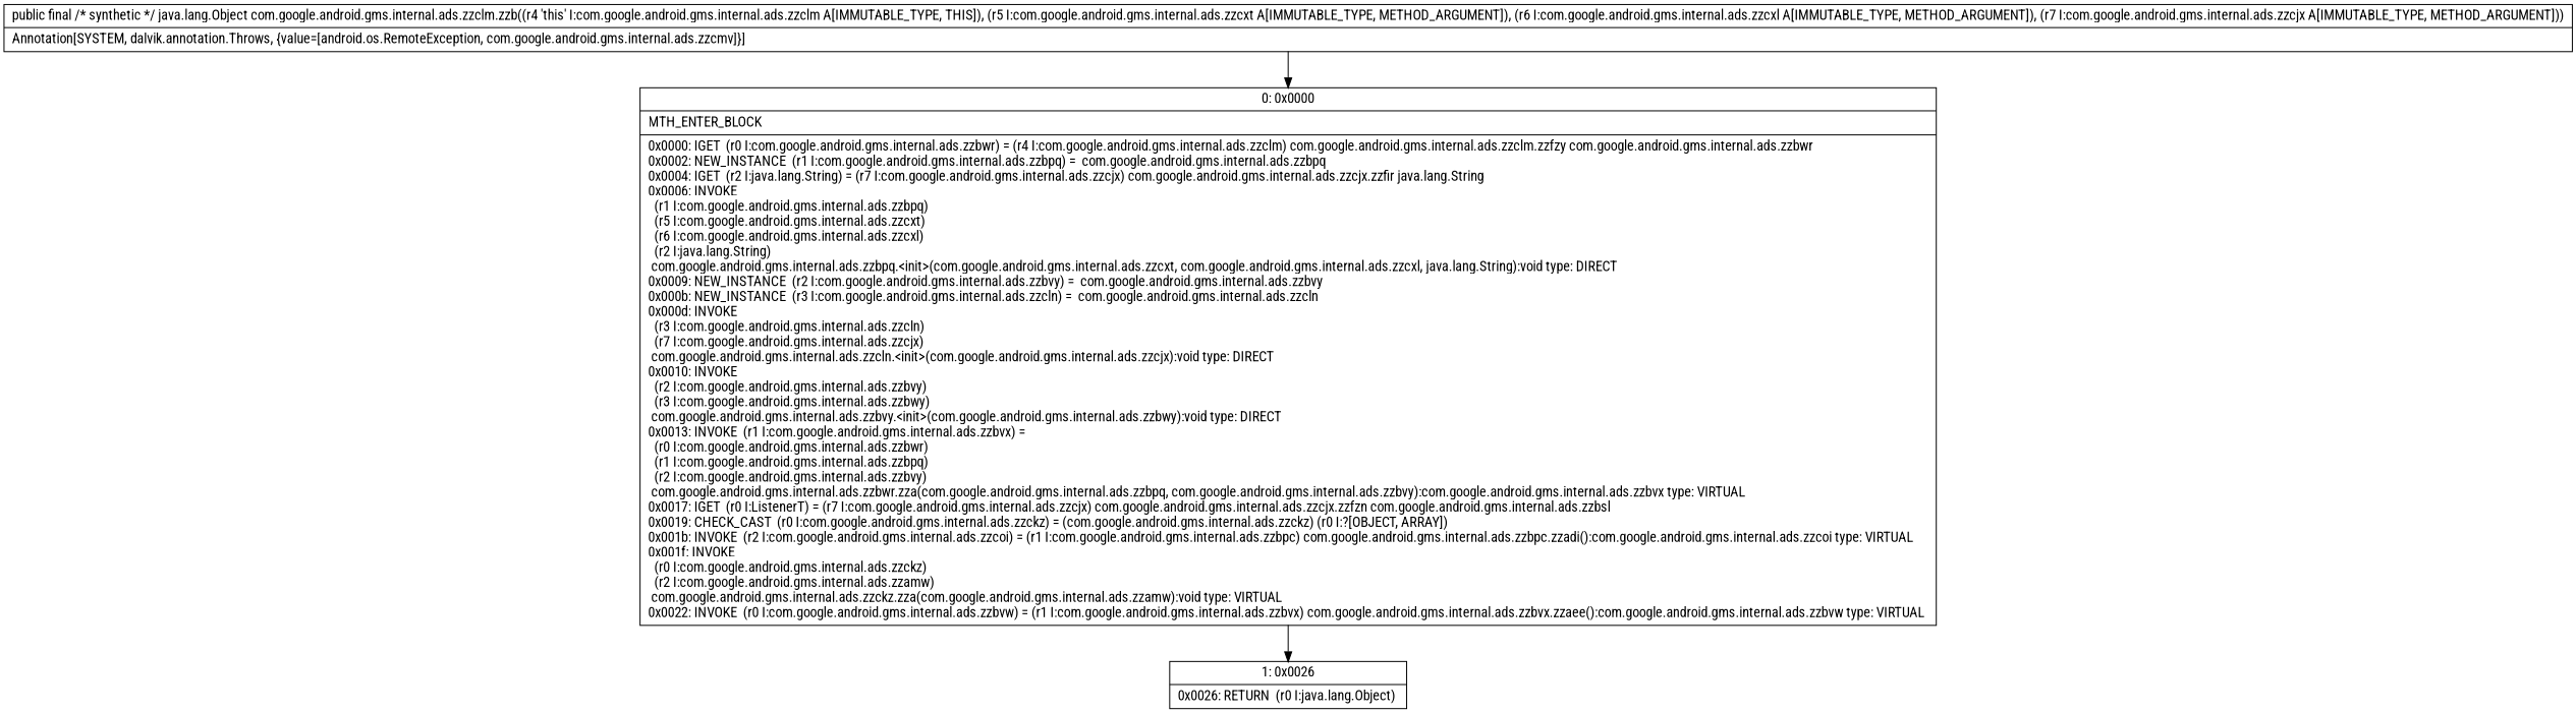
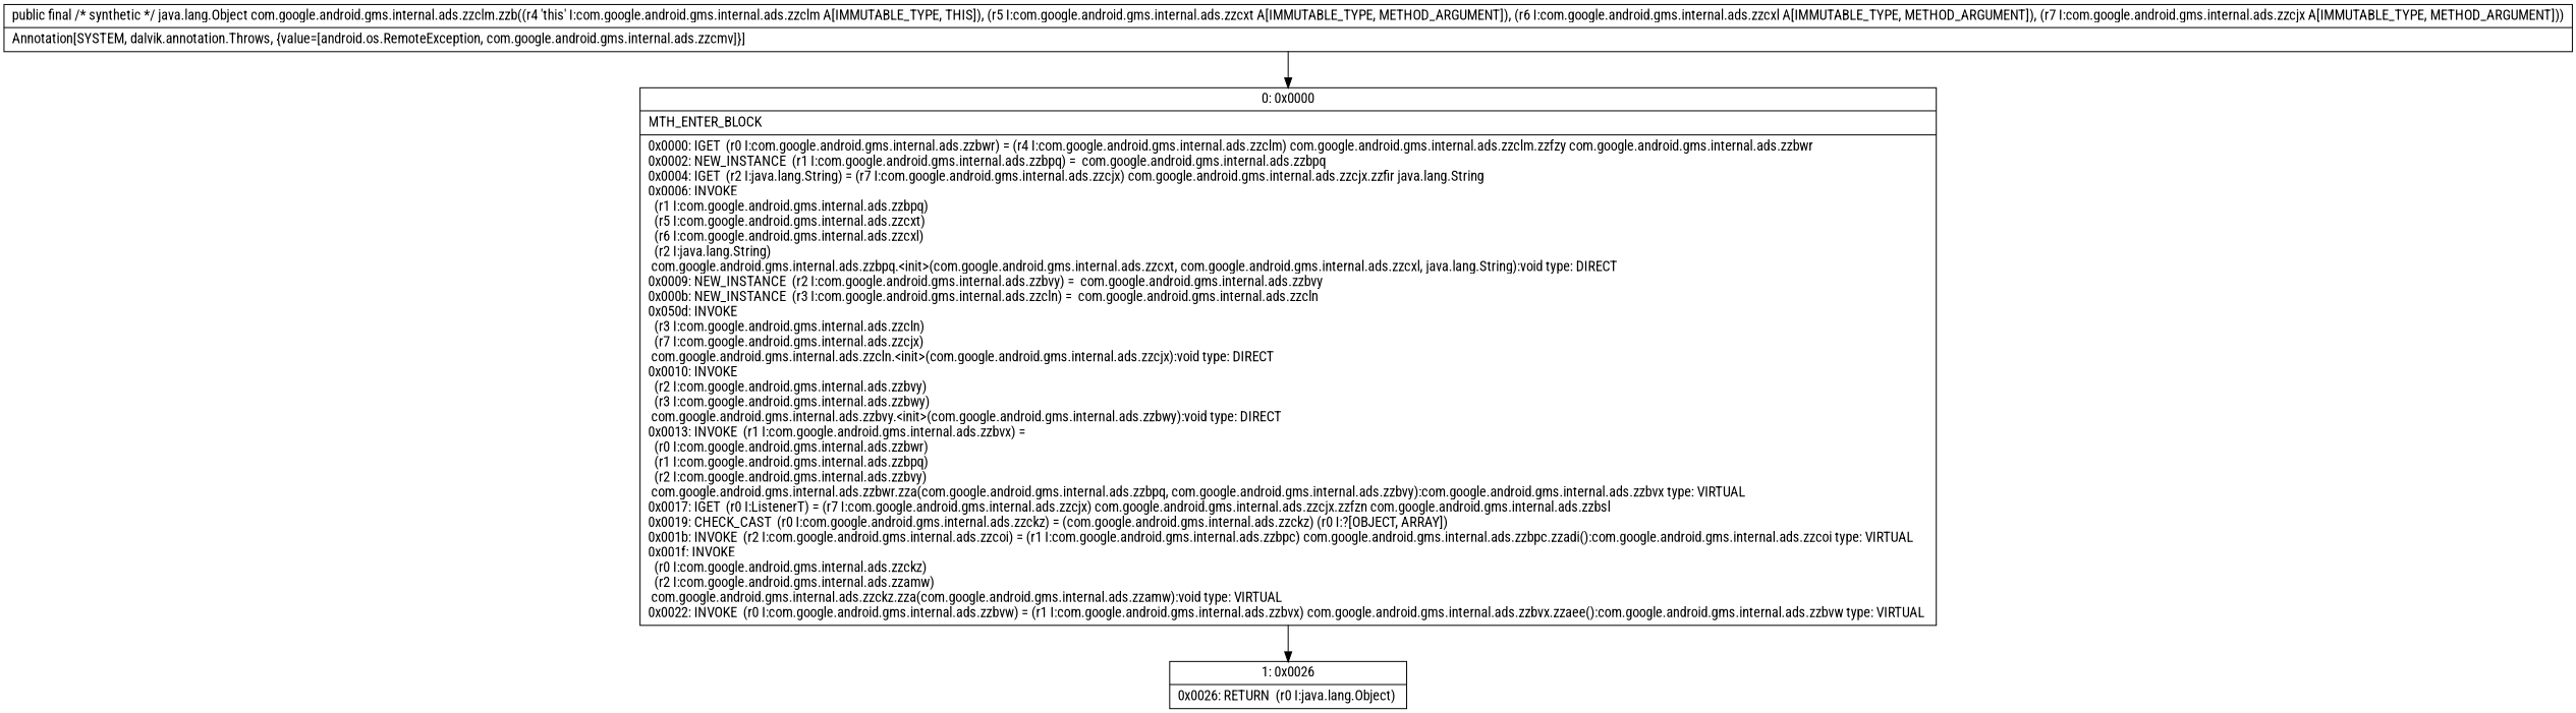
  digraph {
    fontname="Roboto Condensed"
    node [shape=record fontname="Roboto Condensed"]
    edge [fontname="Roboto Condensed"]
-   n1 [label="{0\:\ 0x0000|MTH_ENTER_BLOCK\l|0x0000: IGET  (r0 I:com.google.android.gms.internal.ads.zzbwr) = (r4 I:com.google.android.gms.internal.ads.zzclm) com.google.android.gms.internal.ads.zzclm.zzfzy com.google.android.gms.internal.ads.zzbwr \l0x0002: NEW_INSTANCE  (r1 I:com.google.android.gms.internal.ads.zzbpq) =  com.google.android.gms.internal.ads.zzbpq \l0x0004: IGET  (r2 I:java.lang.String) = (r7 I:com.google.android.gms.internal.ads.zzcjx) com.google.android.gms.internal.ads.zzcjx.zzfir java.lang.String \l0x0006: INVOKE  \l  (r1 I:com.google.android.gms.internal.ads.zzbpq)\l  (r5 I:com.google.android.gms.internal.ads.zzcxt)\l  (r6 I:com.google.android.gms.internal.ads.zzcxl)\l  (r2 I:java.lang.String)\l com.google.android.gms.internal.ads.zzbpq.\<init\>(com.google.android.gms.internal.ads.zzcxt, com.google.android.gms.internal.ads.zzcxl, java.lang.String):void type: DIRECT \l0x0009: NEW_INSTANCE  (r2 I:com.google.android.gms.internal.ads.zzbvy) =  com.google.android.gms.internal.ads.zzbvy \l0x000b: NEW_INSTANCE  (r3 I:com.google.android.gms.internal.ads.zzcln) =  com.google.android.gms.internal.ads.zzcln \l0x000d: INVOKE  \l  (r3 I:com.google.android.gms.internal.ads.zzcln)\l  (r7 I:com.google.android.gms.internal.ads.zzcjx)\l com.google.android.gms.internal.ads.zzcln.\<init\>(com.google.android.gms.internal.ads.zzcjx):void type: DIRECT \l0x0010: INVOKE  \l  (r2 I:com.google.android.gms.internal.ads.zzbvy)\l  (r3 I:com.google.android.gms.internal.ads.zzbwy)\l com.google.android.gms.internal.ads.zzbvy.\<init\>(com.google.android.gms.internal.ads.zzbwy):void type: DIRECT \l0x0013: INVOKE  (r1 I:com.google.android.gms.internal.ads.zzbvx) = \l  (r0 I:com.google.android.gms.internal.ads.zzbwr)\l  (r1 I:com.google.android.gms.internal.ads.zzbpq)\l  (r2 I:com.google.android.gms.internal.ads.zzbvy)\l com.google.android.gms.internal.ads.zzbwr.zza(com.google.android.gms.internal.ads.zzbpq, com.google.android.gms.internal.ads.zzbvy):com.google.android.gms.internal.ads.zzbvx type: VIRTUAL \l0x0017: IGET  (r0 I:ListenerT) = (r7 I:com.google.android.gms.internal.ads.zzcjx) com.google.android.gms.internal.ads.zzcjx.zzfzn com.google.android.gms.internal.ads.zzbsl \l0x0019: CHECK_CAST  (r0 I:com.google.android.gms.internal.ads.zzckz) = (com.google.android.gms.internal.ads.zzckz) (r0 I:?[OBJECT, ARRAY]) \l0x001b: INVOKE  (r2 I:com.google.android.gms.internal.ads.zzcoi) = (r1 I:com.google.android.gms.internal.ads.zzbpc) com.google.android.gms.internal.ads.zzbpc.zzadi():com.google.android.gms.internal.ads.zzcoi type: VIRTUAL \l0x001f: INVOKE  \l  (r0 I:com.google.android.gms.internal.ads.zzckz)\l  (r2 I:com.google.android.gms.internal.ads.zzamw)\l com.google.android.gms.internal.ads.zzckz.zza(com.google.android.gms.internal.ads.zzamw):void type: VIRTUAL \l0x0022: INVOKE  (r0 I:com.google.android.gms.internal.ads.zzbvw) = (r1 I:com.google.android.gms.internal.ads.zzbvx) com.google.android.gms.internal.ads.zzbvx.zzaee():com.google.android.gms.internal.ads.zzbvw type: VIRTUAL \l}"]
+   n1 [label="{0\:\ 0x0000|MTH_ENTER_BLOCK\l|0x0000: IGET  (r0 I:com.google.android.gms.internal.ads.zzbwr) = (r4 I:com.google.android.gms.internal.ads.zzclm) com.google.android.gms.internal.ads.zzclm.zzfzy com.google.android.gms.internal.ads.zzbwr \l0x0002: NEW_INSTANCE  (r1 I:com.google.android.gms.internal.ads.zzbpq) =  com.google.android.gms.internal.ads.zzbpq \l0x0004: IGET  (r2 I:java.lang.String) = (r7 I:com.google.android.gms.internal.ads.zzcjx) com.google.android.gms.internal.ads.zzcjx.zzfir java.lang.String \l0x0006: INVOKE  \l  (r1 I:com.google.android.gms.internal.ads.zzbpq)\l  (r5 I:com.google.android.gms.internal.ads.zzcxt)\l  (r6 I:com.google.android.gms.internal.ads.zzcxl)\l  (r2 I:java.lang.String)\l com.google.android.gms.internal.ads.zzbpq.\<init\>(com.google.android.gms.internal.ads.zzcxt, com.google.android.gms.internal.ads.zzcxl, java.lang.String):void type: DIRECT \l0x0009: NEW_INSTANCE  (r2 I:com.google.android.gms.internal.ads.zzbvy) =  com.google.android.gms.internal.ads.zzbvy \l0x000b: NEW_INSTANCE  (r3 I:com.google.android.gms.internal.ads.zzcln) =  com.google.android.gms.internal.ads.zzcln \l0x050d: INVOKE  \l  (r3 I:com.google.android.gms.internal.ads.zzcln)\l  (r7 I:com.google.android.gms.internal.ads.zzcjx)\l com.google.android.gms.internal.ads.zzcln.\<init\>(com.google.android.gms.internal.ads.zzcjx):void type: DIRECT \l0x0010: INVOKE  \l  (r2 I:com.google.android.gms.internal.ads.zzbvy)\l  (r3 I:com.google.android.gms.internal.ads.zzbwy)\l com.google.android.gms.internal.ads.zzbvy.\<init\>(com.google.android.gms.internal.ads.zzbwy):void type: DIRECT \l0x0013: INVOKE  (r1 I:com.google.android.gms.internal.ads.zzbvx) = \l  (r0 I:com.google.android.gms.internal.ads.zzbwr)\l  (r1 I:com.google.android.gms.internal.ads.zzbpq)\l  (r2 I:com.google.android.gms.internal.ads.zzbvy)\l com.google.android.gms.internal.ads.zzbwr.zza(com.google.android.gms.internal.ads.zzbpq, com.google.android.gms.internal.ads.zzbvy):com.google.android.gms.internal.ads.zzbvx type: VIRTUAL \l0x0017: IGET  (r0 I:ListenerT) = (r7 I:com.google.android.gms.internal.ads.zzcjx) com.google.android.gms.internal.ads.zzcjx.zzfzn com.google.android.gms.internal.ads.zzbsl \l0x0019: CHECK_CAST  (r0 I:com.google.android.gms.internal.ads.zzckz) = (com.google.android.gms.internal.ads.zzckz) (r0 I:?[OBJECT, ARRAY]) \l0x001b: INVOKE  (r2 I:com.google.android.gms.internal.ads.zzcoi) = (r1 I:com.google.android.gms.internal.ads.zzbpc) com.google.android.gms.internal.ads.zzbpc.zzadi():com.google.android.gms.internal.ads.zzcoi type: VIRTUAL \l0x001f: INVOKE  \l  (r0 I:com.google.android.gms.internal.ads.zzckz)\l  (r2 I:com.google.android.gms.internal.ads.zzamw)\l com.google.android.gms.internal.ads.zzckz.zza(com.google.android.gms.internal.ads.zzamw):void type: VIRTUAL \l0x0022: INVOKE  (r0 I:com.google.android.gms.internal.ads.zzbvw) = (r1 I:com.google.android.gms.internal.ads.zzbvx) com.google.android.gms.internal.ads.zzbvx.zzaee():com.google.android.gms.internal.ads.zzbvw type: VIRTUAL \l}"]
    n2 [label="{1\:\ 0x0026|0x0026: RETURN  (r0 I:java.lang.Object) \l}"]
    n3 [label="{public final \/* synthetic *\/ java.lang.Object com.google.android.gms.internal.ads.zzclm.zzb((r4 'this' I:com.google.android.gms.internal.ads.zzclm A[IMMUTABLE_TYPE, THIS]), (r5 I:com.google.android.gms.internal.ads.zzcxt A[IMMUTABLE_TYPE, METHOD_ARGUMENT]), (r6 I:com.google.android.gms.internal.ads.zzcxl A[IMMUTABLE_TYPE, METHOD_ARGUMENT]), (r7 I:com.google.android.gms.internal.ads.zzcjx A[IMMUTABLE_TYPE, METHOD_ARGUMENT]))  | Annotation[SYSTEM, dalvik.annotation.Throws, \{value=[android.os.RemoteException, com.google.android.gms.internal.ads.zzcmv]\}]\l}"]
    n1 -> n2
    n3 -> n1
  }
